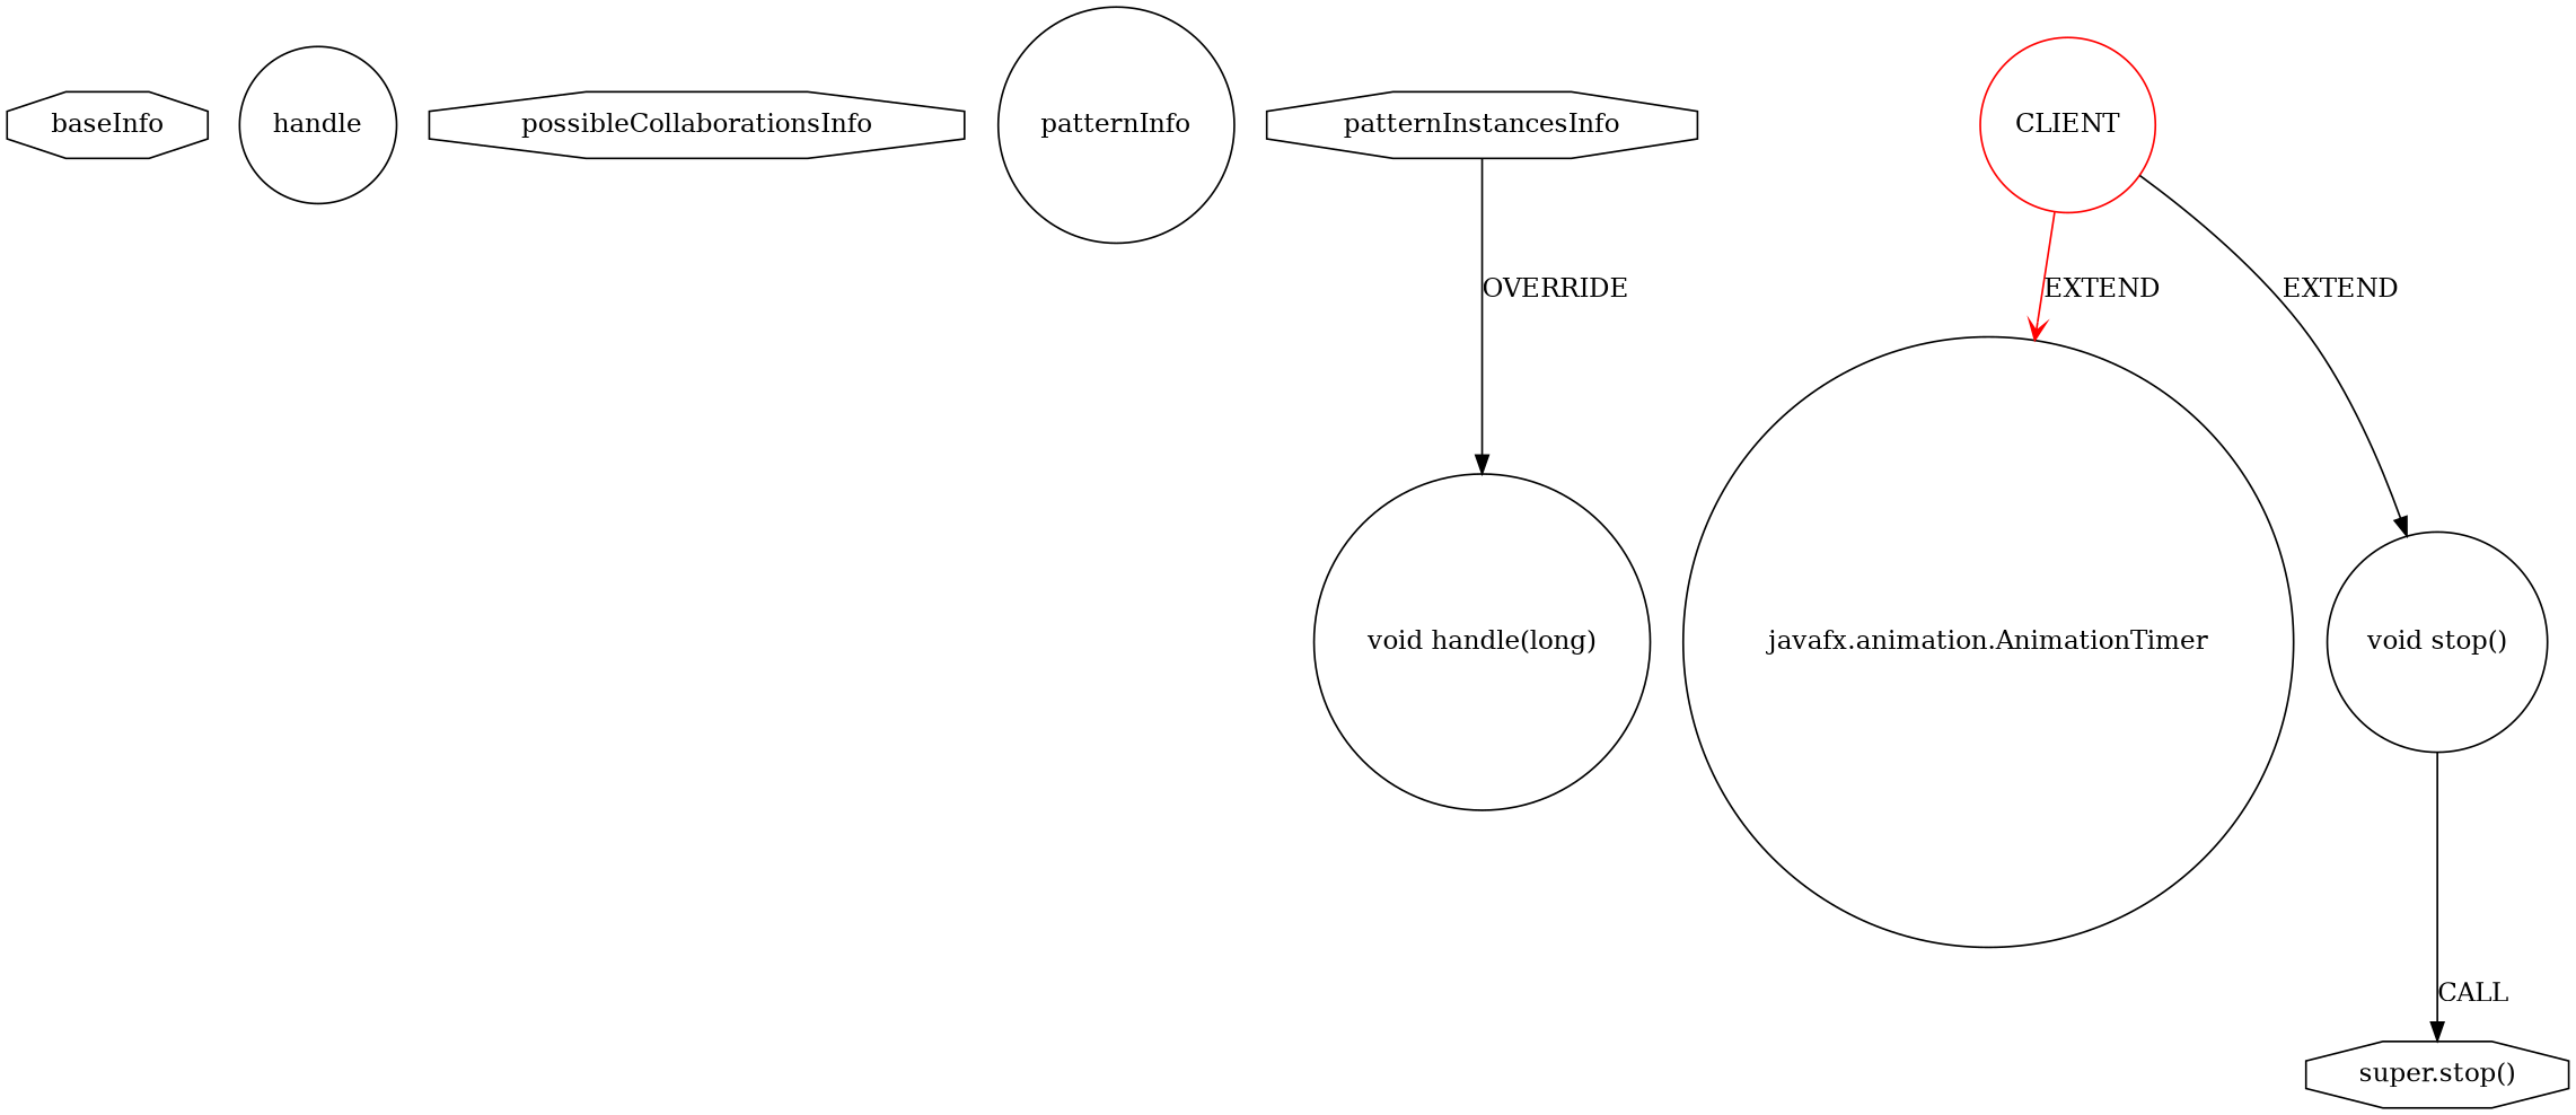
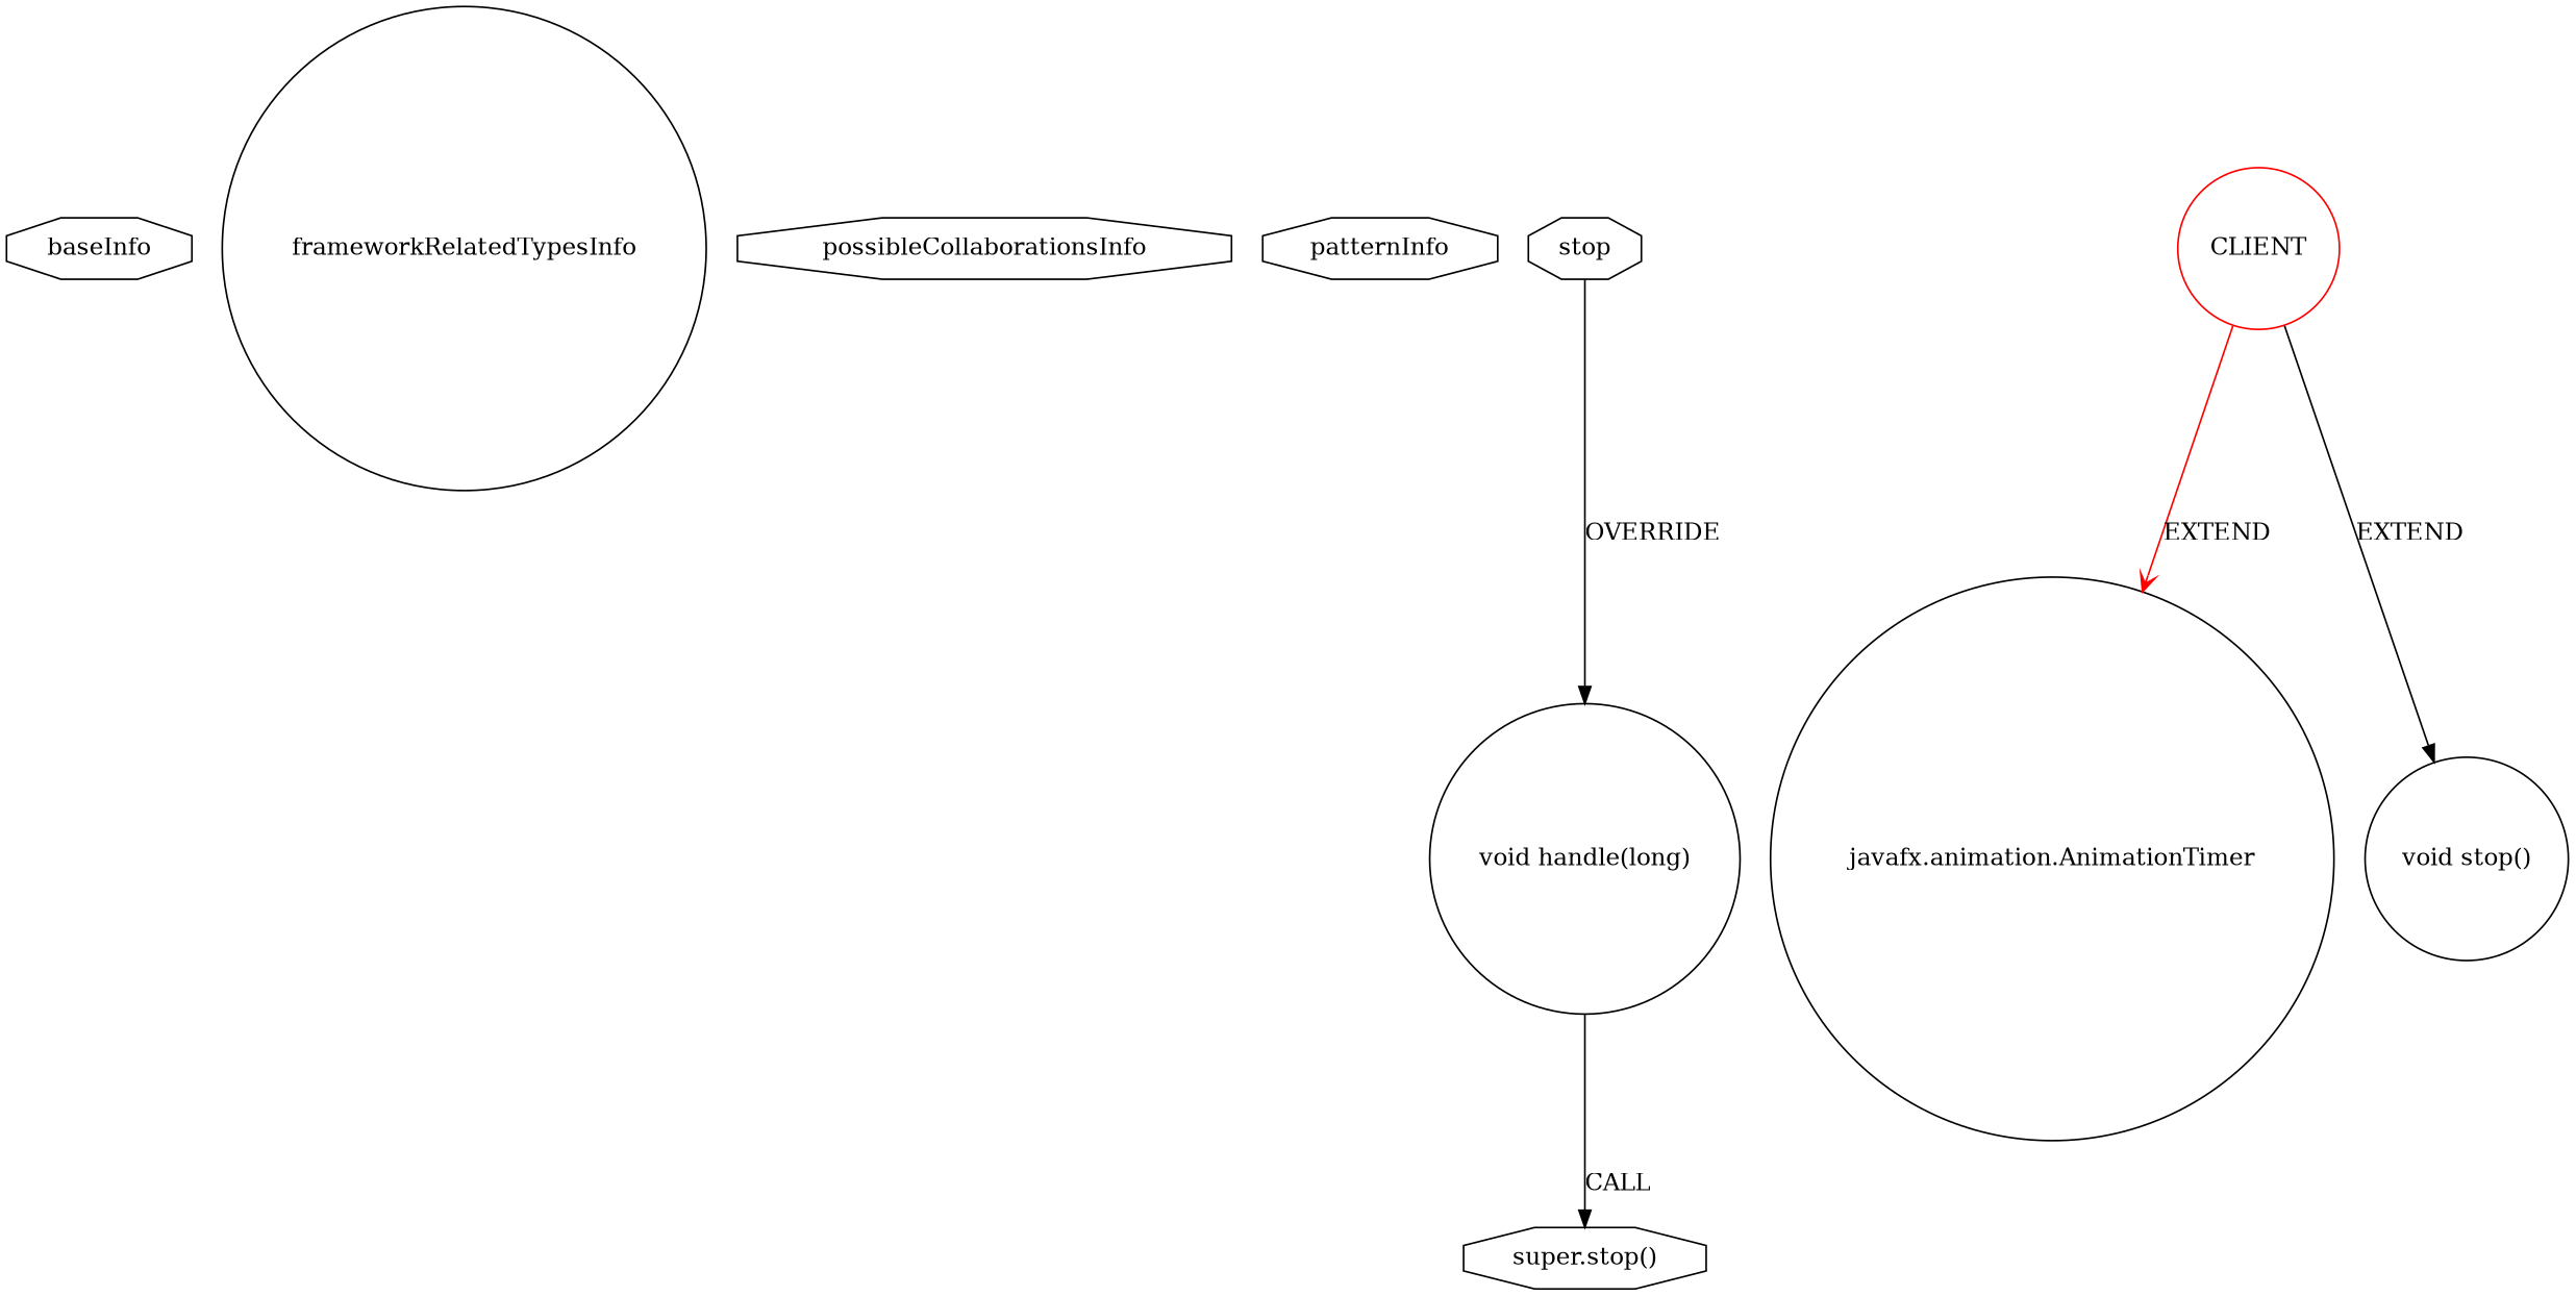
  digraph {
    node [shape=octagon]
    edge [arrowhead=normal]
    baseInfo [category=pattern graphId=1547 isAnonymous=false possibleRelation=false]
-   frameworkRelatedTypesInfo [0="javafx.animation.AnimationTimer" shape=circle label=handle]
+   frameworkRelatedTypesInfo [0="javafx.animation.AnimationTimer" shape=circle]
    possibleCollaborationsInfo
-   patternInfo [frequency=3.0 patternRootClient=0 shape=circle]
-   patternInstancesInfo [0="svanimpe-fx-game-loops~/svanimpe-fx-game-loops/fx-game-loops-master/src/main/java/svanimpe/fxgameloop/loop/FixedStepsWithInterpolation.java~FixedStepsWithInterpolation~4403" 1="svanimpe-fx-game-loops~/svanimpe-fx-game-loops/fx-game-loops-master/src/main/java/svanimpe/fxgameloop/loop/FixedSteps.java~FixedSteps~4401" 2="svanimpe-fx-game-loops~/svanimpe-fx-game-loops/fx-game-loops-master/src/main/java/svanimpe/fxgameloop/loop/VariableSteps.java~VariableSteps~4404"]
+   patternInfo [frequency=3.0 patternRootClient=0]
+   patternInstancesInfo [0="svanimpe-fx-game-loops~/svanimpe-fx-game-loops/fx-game-loops-master/src/main/java/svanimpe/fxgameloop/loop/FixedStepsWithInterpolation.java~FixedStepsWithInterpolation~4403" 1="svanimpe-fx-game-loops~/svanimpe-fx-game-loops/fx-game-loops-master/src/main/java/svanimpe/fxgameloop/loop/FixedSteps.java~FixedSteps~4401" 2="svanimpe-fx-game-loops~/svanimpe-fx-game-loops/fx-game-loops-master/src/main/java/svanimpe/fxgameloop/loop/VariableSteps.java~VariableSteps~4404" label=stop]
    n6 [isFrameworkType=false label="void handle(long)" shape=circle vertexType=OVERRIDING_METHOD_DECLARATION]
    n7 [isFrameworkType=false label="javafx.animation.AnimationTimer" shape=circle vertexType=FRAMEWORK_CLASS_TYPE]
    n8 [color=red isFrameworkType=false label=CLIENT shape=circle vertexType=ROOT_CLIENT_CLASS_DECLARATION]
    n9 [isFrameworkType=false label="void stop()" shape=circle vertexType=OVERRIDING_METHOD_DECLARATION]
    n10 [isFrameworkType=false label="super.stop()" vertexType=SUPER_CALL]
    patternInstancesInfo -> n6 [label=OVERRIDE]
    n8 -> n7 [arrowhead=vee color=red label=EXTEND]
    n8 -> n9 [label=EXTEND]
-   n9 -> n10 [label=CALL]
+   n6 -> n10 [label=CALL]
  }
